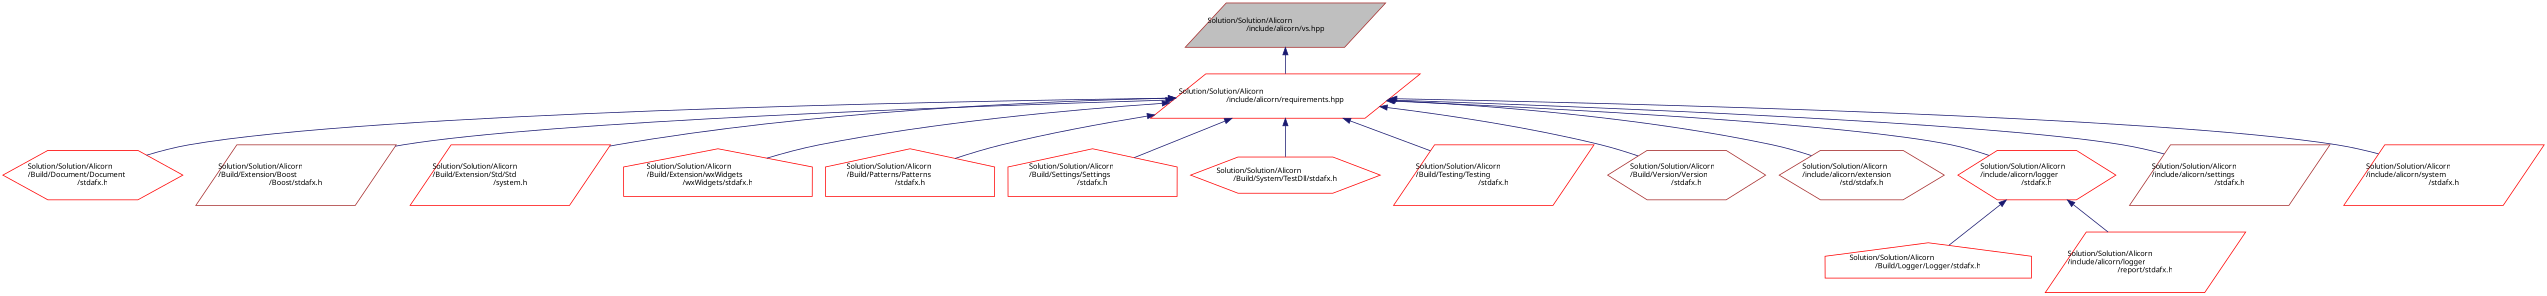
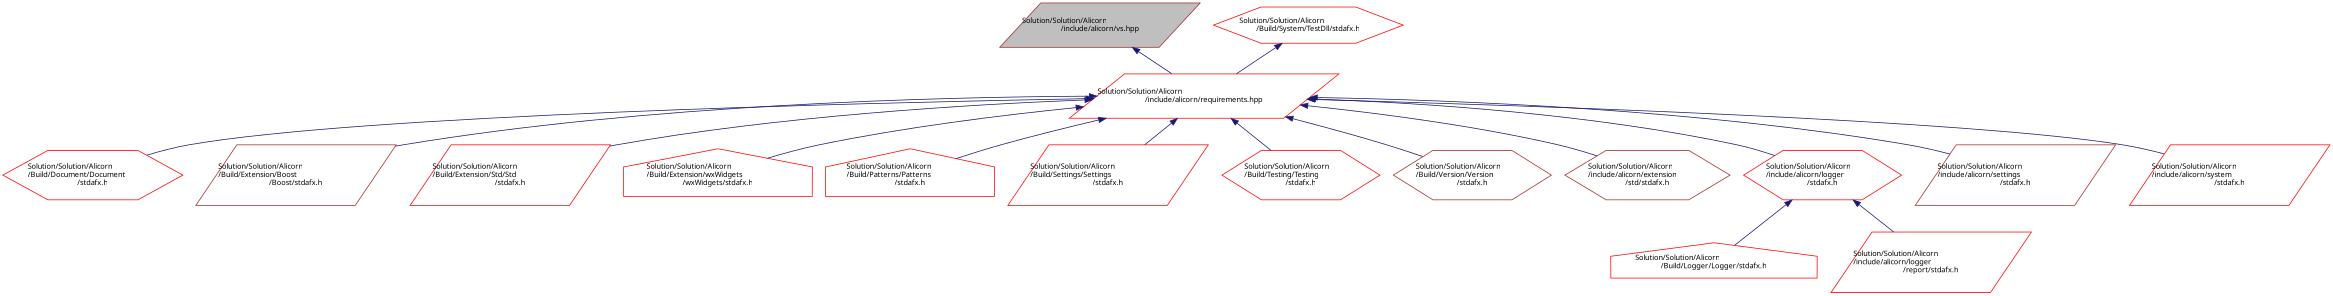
  digraph {
    node [color=red fillcolor=white fontname=Verdana fontsize=10 shape=parallelogram style=filled]
    edge [color=midnightblue dir=back fontname=Verdana fontsize=10 labelfontname=Verdana labelfontsize=10 style=solid]
    n1 [color=brown fillcolor=grey75 fontcolor=black height=0.2 label="Solution/Solution/Alicorn\l/include/alicorn/vs.hpp" width=0.4]
    n2 [height=0.2 label="Solution/Solution/Alicorn\l/include/alicorn/requirements.hpp" width=0.4]
    n3 [height=0.2 label="Solution/Solution/Alicorn\l/Build/Document/Document\l/stdafx.h" shape=hexagon width=0.4]
    n4 [color=brown height=0.2 label="Solution/Solution/Alicorn\l/Build/Extension/Boost\l/Boost/stdafx.h" width=0.4]
-   n5 [height=0.2 label="Solution/Solution/Alicorn\l/Build/Extension/Std/Std\l/system.h" width=0.4]
+   n5 [height=0.2 label="Solution/Solution/Alicorn\l/Build/Extension/Std/Std\l/stdafx.h" width=0.4]
    n6 [height=0.2 label="Solution/Solution/Alicorn\l/Build/Extension/wxWidgets\l/wxWidgets/stdafx.h" shape=house width=0.4]
    n7 [height=0.2 label="Solution/Solution/Alicorn\l/Build/Patterns/Patterns\l/stdafx.h" shape=house width=0.4]
-   n8 [height=0.2 label="Solution/Solution/Alicorn\l/Build/Settings/Settings\l/stdafx.h" shape=house width=0.4]
+   n8 [height=0.2 label="Solution/Solution/Alicorn\l/Build/Settings/Settings\l/stdafx.h" width=0.4]
    n9 [height=0.2 label="Solution/Solution/Alicorn\l/Build/System/TestDll/stdafx.h" shape=hexagon width=0.4]
-   n10 [height=0.2 label="Solution/Solution/Alicorn\l/Build/Testing/Testing\l/stdafx.h" width=0.4]
+   n10 [height=0.2 label="Solution/Solution/Alicorn\l/Build/Testing/Testing\l/stdafx.h" shape=hexagon width=0.4]
    n11 [color=brown height=0.2 label="Solution/Solution/Alicorn\l/Build/Version/Version\l/stdafx.h" shape=hexagon width=0.4]
    n12 [color=brown height=0.2 label="Solution/Solution/Alicorn\l/include/alicorn/extension\l/std/stdafx.h" shape=hexagon width=0.4]
    n13 [height=0.2 label="Solution/Solution/Alicorn\l/include/alicorn/logger\l/stdafx.h" shape=hexagon width=0.4]
    n14 [color=brown height=0.2 label="Solution/Solution/Alicorn\l/include/alicorn/settings\l/stdafx.h" width=0.4]
    n15 [height=0.2 label="Solution/Solution/Alicorn\l/include/alicorn/system\l/stdafx.h" width=0.4]
    n16 [height=0.2 label="Solution/Solution/Alicorn\l/Build/Logger/Logger/stdafx.h" shape=house width=0.4]
    n17 [height=0.2 label="Solution/Solution/Alicorn\l/include/alicorn/logger\l/report/stdafx.h" width=0.4]
    n1 -> n2
    n2 -> n3
    n2 -> n4
    n2 -> n5
    n2 -> n6
    n2 -> n7
    n2 -> n8
-   n2 -> n9
+   n9 -> n2
    n2 -> n10
    n2 -> n11
    n2 -> n12
    n2 -> n13
    n2 -> n14
    n2 -> n15
    n13 -> n16
    n13 -> n17
  }
